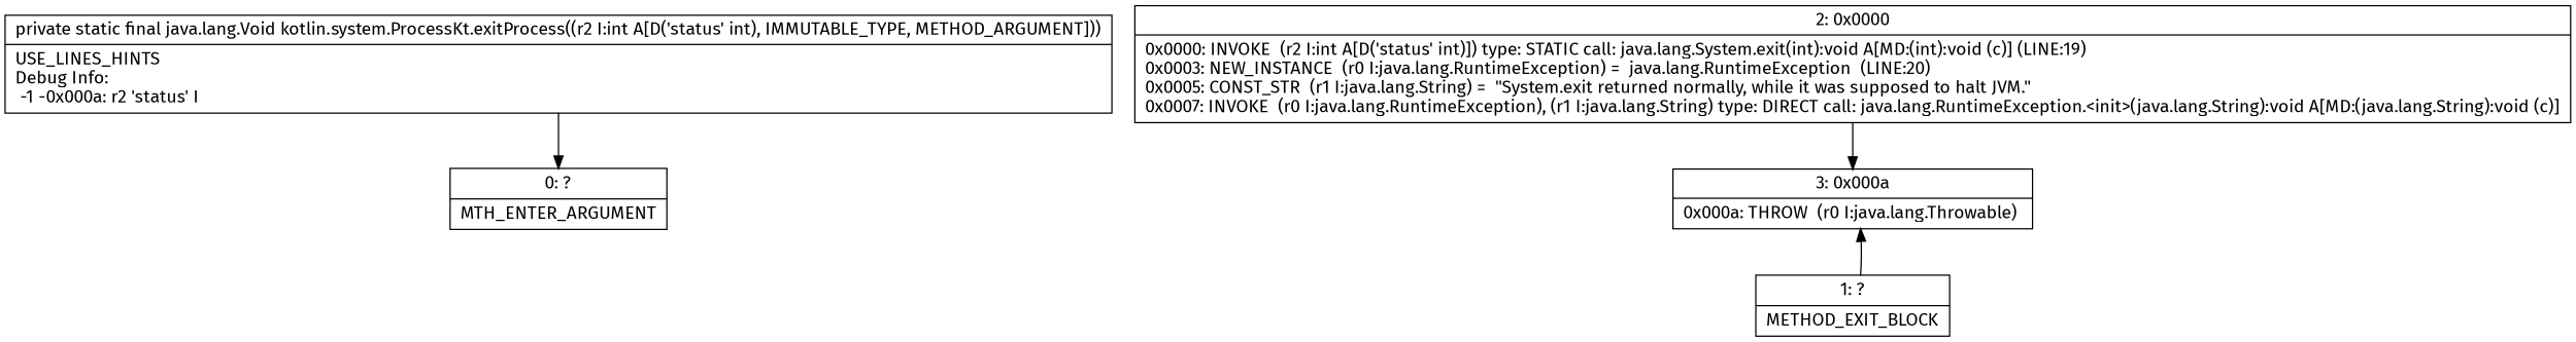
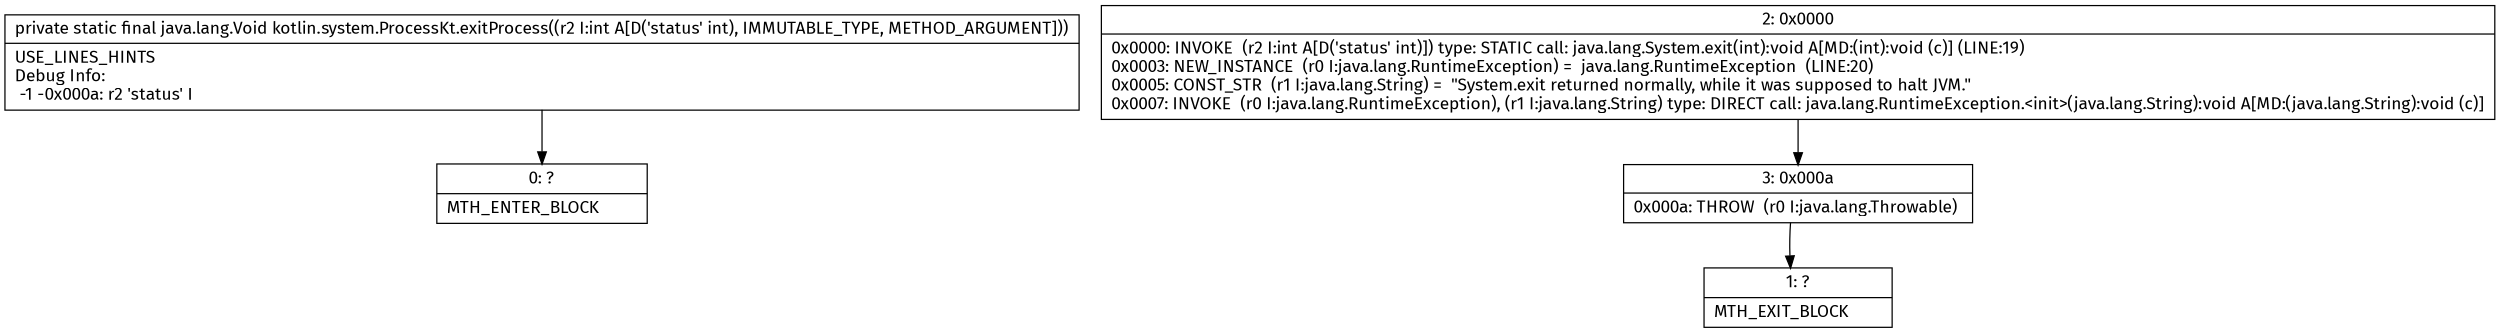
  digraph {
    fontname="Fira Sans"
    node [fontname="Fira Sans" shape=record]
    edge [fontname="Fira Sans"]
-   n1 [label="{0\:\ ?|MTH_ENTER_ARGUMENT\l}"]
+   n1 [label="{0\:\ ?|MTH_ENTER_BLOCK\l}"]
    n2 [label="{2\:\ 0x0000|0x0000: INVOKE  (r2 I:int A[D('status' int)]) type: STATIC call: java.lang.System.exit(int):void A[MD:(int):void (c)] (LINE:19)\l0x0003: NEW_INSTANCE  (r0 I:java.lang.RuntimeException) =  java.lang.RuntimeException  (LINE:20)\l0x0005: CONST_STR  (r1 I:java.lang.String) =  \"System.exit returned normally, while it was supposed to halt JVM.\" \l0x0007: INVOKE  (r0 I:java.lang.RuntimeException), (r1 I:java.lang.String) type: DIRECT call: java.lang.RuntimeException.\<init\>(java.lang.String):void A[MD:(java.lang.String):void (c)]\l}"]
    n3 [label="{3\:\ 0x000a|0x000a: THROW  (r0 I:java.lang.Throwable) \l}"]
-   n4 [label="{1\:\ ?|METHOD_EXIT_BLOCK\l}"]
+   n4 [label="{1\:\ ?|MTH_EXIT_BLOCK\l}"]
    n5 [label="{private static final java.lang.Void kotlin.system.ProcessKt.exitProcess((r2 I:int A[D('status' int), IMMUTABLE_TYPE, METHOD_ARGUMENT]))  | USE_LINES_HINTS\lDebug Info:\l  \-1 \-0x000a: r2 'status' I\l}"]
    n2 -> n3
-   n4 -> n3
+   n3 -> n4
    n5 -> n1
  }
